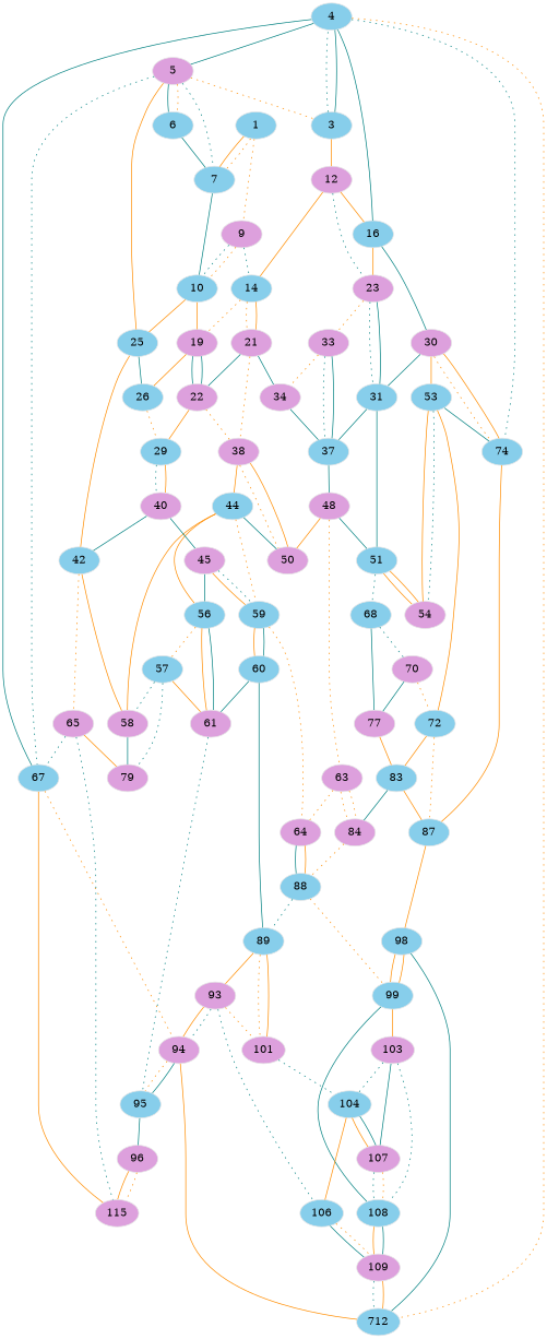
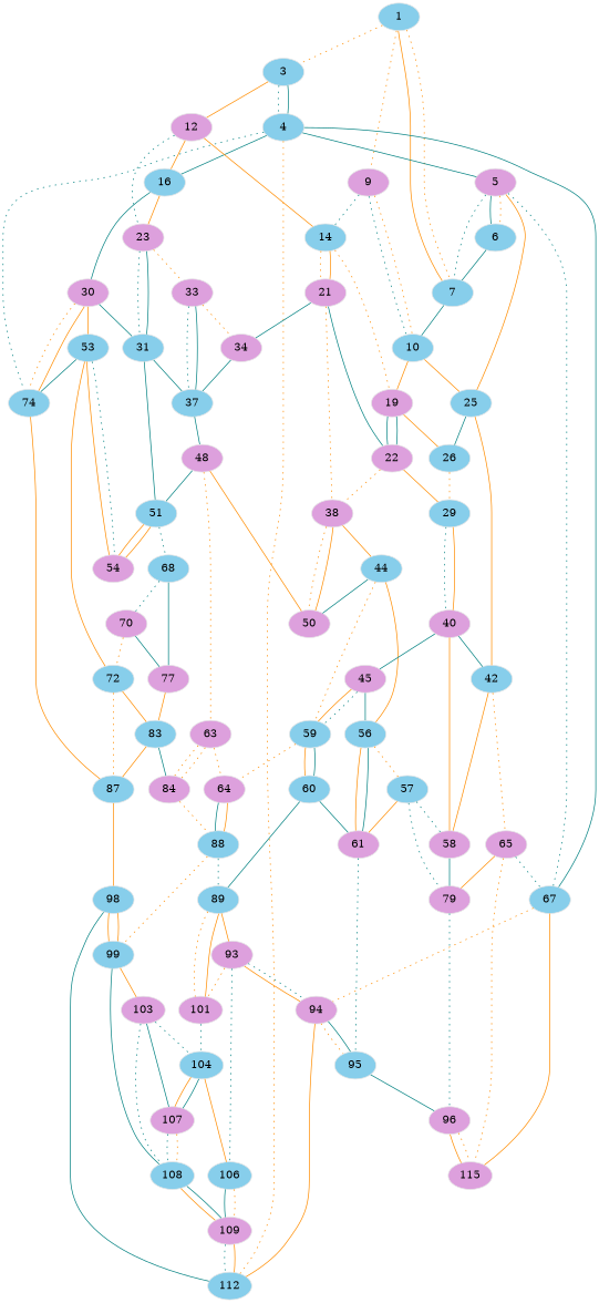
  graph {
    node [color=gray90 fillcolor=skyblue style=filled]
    edge [color=darkorange style=solid]
    1 [super="+2"]
    3
    7 [super="+8"]
    9 [fillcolor=plum]
    4 [super="+81"]
    12 [fillcolor=plum super="+13"]
    10 [super="+11"]
    14 [super="+15"]
    5 [fillcolor=plum super="+18"]
    16 [super="+17"]
    67 [super="+116"]
    74 [super="+75"]
-   112 [super="+114" label=712]
+   112 [super="+114"]
    23 [fillcolor=plum super="+24"]
    6
    25 [super="+27"]
    30 [fillcolor=plum super="+31"]
    115 [fillcolor=plum]
    94 [fillcolor=plum super="+113"]
    87 [super="+97"]
    26
    42 [super="+43"]
    19 [fillcolor=plum super="+20"]
    21 [fillcolor=plum super="+35"]
    22 [fillcolor=plum super="+28"]
    n26 [label=31 super="+36"]
    33 [fillcolor=plum]
    34 [fillcolor=plum]
    38 [fillcolor=plum super="+39"]
    53 [super="+71"]
    29
    37 [super="+47"]
    44 [super="+55"]
    50 [fillcolor=plum]
    40 [fillcolor=plum super="+41"]
    51 [super="+52"]
    58 [fillcolor=plum super="+76"]
    65 [fillcolor=plum super="+66"]
    45 [fillcolor=plum super="+46"]
    54 [fillcolor=plum]
    72 [super="+85"]
    48 [fillcolor=plum super="+49"]
    68 [super="+69"]
    63 [fillcolor=plum]
    59 [super="+62"]
    56
    79 [fillcolor=plum super="+92"]
    60
    64 [fillcolor=plum]
    57 [super="+78"]
    61 [fillcolor=plum super="+80"]
    84 [fillcolor=plum]
    70 [fillcolor=plum super="+73"]
    77 [fillcolor=plum super="+82"]
    83 [super="+86"]
    95
    96 [fillcolor=plum]
    89 [super="+90"]
    88 [super="+91"]
    93 [fillcolor=plum super="+102"]
    101 [fillcolor=plum]
    99 [super="+100"]
    98
    103 [fillcolor=plum super="+110"]
    108 [super="+111"]
    106
    104 [super="+105"]
    109 [fillcolor=plum]
    107 [fillcolor=plum]
-   5 -- 3 [style=dotted]
+   1 -- 3 [style=dotted]
    1 -- 7
    1 -- 7 [style=dotted]
    1 -- 9 [style=dotted]
    3 -- 4 [color=teal style=dotted]
    3 -- 4 [color=teal]
    3 -- 12
    7 -- 10 [color=teal]
    9 -- 10 [color=teal style=dotted]
    9 -- 10 [style=dotted]
    9 -- 14 [color=teal style=dotted]
    4 -- 5 [color=teal]
    4 -- 16 [color=teal]
    4 -- 67 [color=teal]
    4 -- 74 [color=teal style=dotted]
    4 -- 112 [style=dotted]
    12 -- 14
    12 -- 16
    12 -- 23 [color=teal style=dotted]
    10 -- 25
    10 -- 19
    14 -- 19 [style=dotted]
    14 -- 21 [style=dotted]
    14 -- 21
    5 -- 7 [color=teal style=dotted]
    5 -- 67 [color=teal style=dotted]
    5 -- 6 [color=teal]
    5 -- 6 [style=dotted]
    5 -- 25
    16 -- 23
    16 -- 30 [color=teal]
    67 -- 115
    67 -- 94 [style=dotted]
    74 -- 87
    23 -- n26 [color=teal style=dotted]
    23 -- n26 [color=teal]
    23 -- 33 [style=dotted]
    6 -- 7 [color=teal]
    25 -- 26 [color=teal]
    25 -- 42
    30 -- 74 [style=dotted]
    30 -- 74
    30 -- n26 [color=teal]
    30 -- 53
    94 -- 112
    94 -- 95 [style=dotted]
    94 -- 95 [color=teal]
    87 -- 98
    26 -- 29 [style=dotted]
    42 -- 58
    42 -- 65 [style=dotted]
    19 -- 26
    19 -- 22 [color=teal]
    19 -- 22 [color=teal]
    21 -- 22 [color=teal]
    21 -- 34 [color=teal]
    21 -- 38 [style=dotted]
    22 -- 38 [style=dotted]
    22 -- 29
    n26 -- 37 [color=teal]
    n26 -- 51 [color=teal]
    33 -- 34 [style=dotted]
    33 -- 37 [color=teal style=dotted]
    33 -- 37 [color=teal]
    34 -- 37 [color=teal]
    38 -- 44
    38 -- 50 [style=dotted]
    38 -- 50
    53 -- 74 [color=teal]
    53 -- 54
    53 -- 54 [color=teal style=dotted]
    53 -- 72
    29 -- 40 [color=teal style=dotted]
    29 -- 40
    37 -- 48 [color=teal]
    44 -- 50 [color=teal]
    44 -- 59 [style=dotted]
    44 -- 56
    40 -- 42 [color=teal]
-   44 -- 58
+   40 -- 58
    40 -- 45 [color=teal]
    51 -- 54
    51 -- 54
    51 -- 68 [color=teal style=dotted]
    58 -- 79 [color=teal]
    65 -- 67 [color=teal style=dotted]
-   65 -- 115 [color=teal style=dotted]
+   65 -- 115 [style=dotted]
    65 -- 79
    45 -- 59
    45 -- 59 [color=teal style=dotted]
    45 -- 56 [color=teal]
    72 -- 87 [style=dotted]
    72 -- 83
    48 -- 50
    48 -- 51 [color=teal]
    48 -- 63 [style=dotted]
    68 -- 70 [color=teal style=dotted]
    68 -- 77 [color=teal weight=2]
    63 -- 64 [style=dotted]
    63 -- 84 [style=dotted]
    63 -- 84 [style=dotted]
    59 -- 60
    59 -- 60 [color=teal]
    59 -- 64 [style=dotted]
    56 -- 57 [style=dotted]
    56 -- 61
    56 -- 61 [color=teal]
+   79 -- 96 [color=teal style=dotted]
    60 -- 61 [color=teal]
    60 -- 89 [color=teal]
    64 -- 88 [color=teal]
    64 -- 88
    57 -- 58 [color=teal style=dotted]
    57 -- 79 [color=teal style=dotted]
    57 -- 61
    61 -- 95 [color=teal style=dotted]
    84 -- 88 [style=dotted]
    70 -- 72 [style=dotted]
    70 -- 77 [color=teal]
    77 -- 83
    83 -- 87
    83 -- 84 [color=teal]
    95 -- 96 [color=teal]
    96 -- 115
    96 -- 115 [style=dotted]
    89 -- 93
    89 -- 101 [style=dotted]
    89 -- 101
    88 -- 89 [color=teal style=dotted]
    88 -- 99 [style=dotted]
    93 -- 94
    93 -- 94 [color=teal style=dotted]
    93 -- 101 [style=dotted]
    93 -- 106 [color=teal style=dotted]
    101 -- 104 [color=teal style=dotted]
    99 -- 103
    99 -- 108 [color=teal]
    98 -- 112 [color=teal]
    98 -- 99
    98 -- 99
    103 -- 108 [color=teal style=dotted]
    103 -- 104 [color=teal style=dotted]
    103 -- 107 [color=teal]
    108 -- 109
    108 -- 109 [color=teal]
    106 -- 109 [color=teal]
    106 -- 109 [style=dotted]
    104 -- 106
    104 -- 107
    104 -- 107 [color=teal]
    109 -- 112 [color=teal style=dotted]
    109 -- 112
    107 -- 108 [color=teal style=dotted]
    107 -- 108 [style=dotted]
  }
